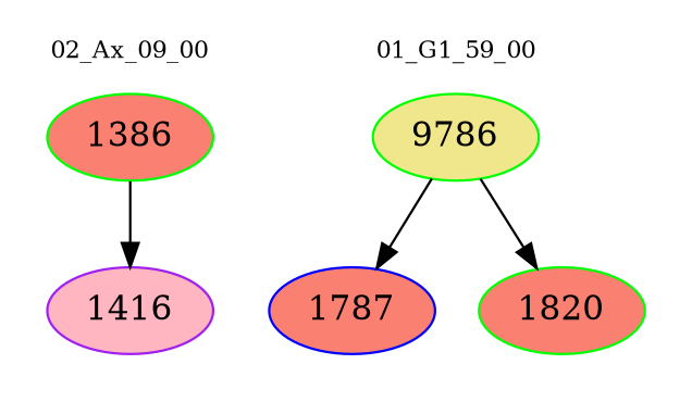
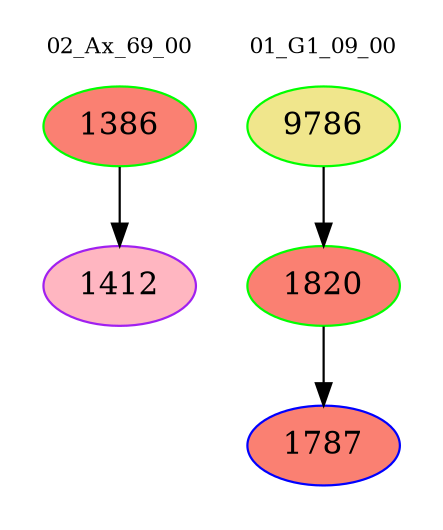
  digraph {
    node [color=green fillcolor=salmon style=filled]
    edge [color=black]
    n1 [label=1386]
-   n2 [color=purple fillcolor=lightpink label=1416]
+   n2 [color=purple fillcolor=lightpink label=1412]
    n3 [fillcolor=khaki label=9786]
    n4 [color=blue label=1787]
    n5 [label=1820]
    subgraph cluster_1 {
      color=white
      fontsize=10
-     label="02_Ax_09_00"
+     label="02_Ax_69_00"
      n1
      n2
    }
    subgraph cluster_2 {
      color=white
      fontsize=10
-     label="01_G1_59_00"
+     label="01_G1_09_00"
      n3
      n4
      n5
    }
    n1 -> n2
-   n3 -> n4
+   n5 -> n4
    n3 -> n5
  }
